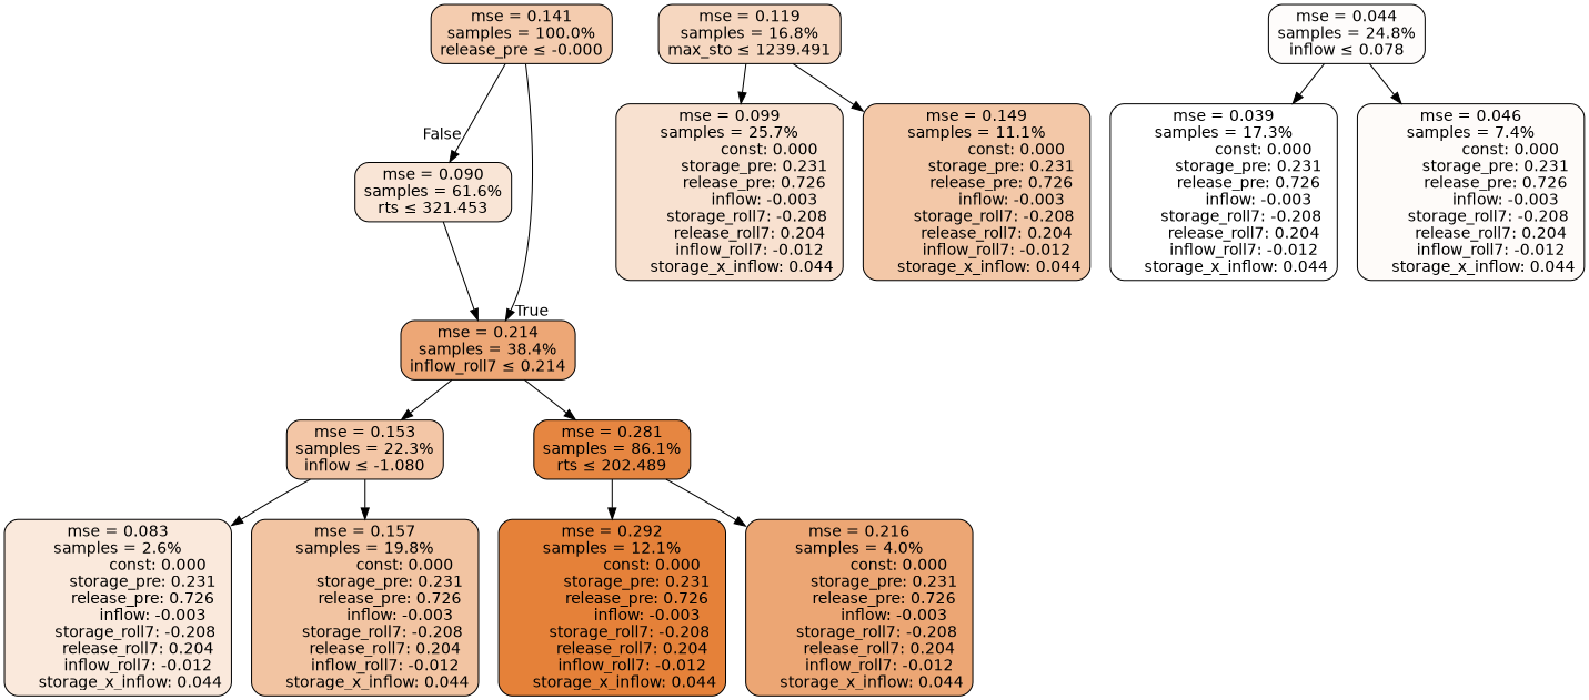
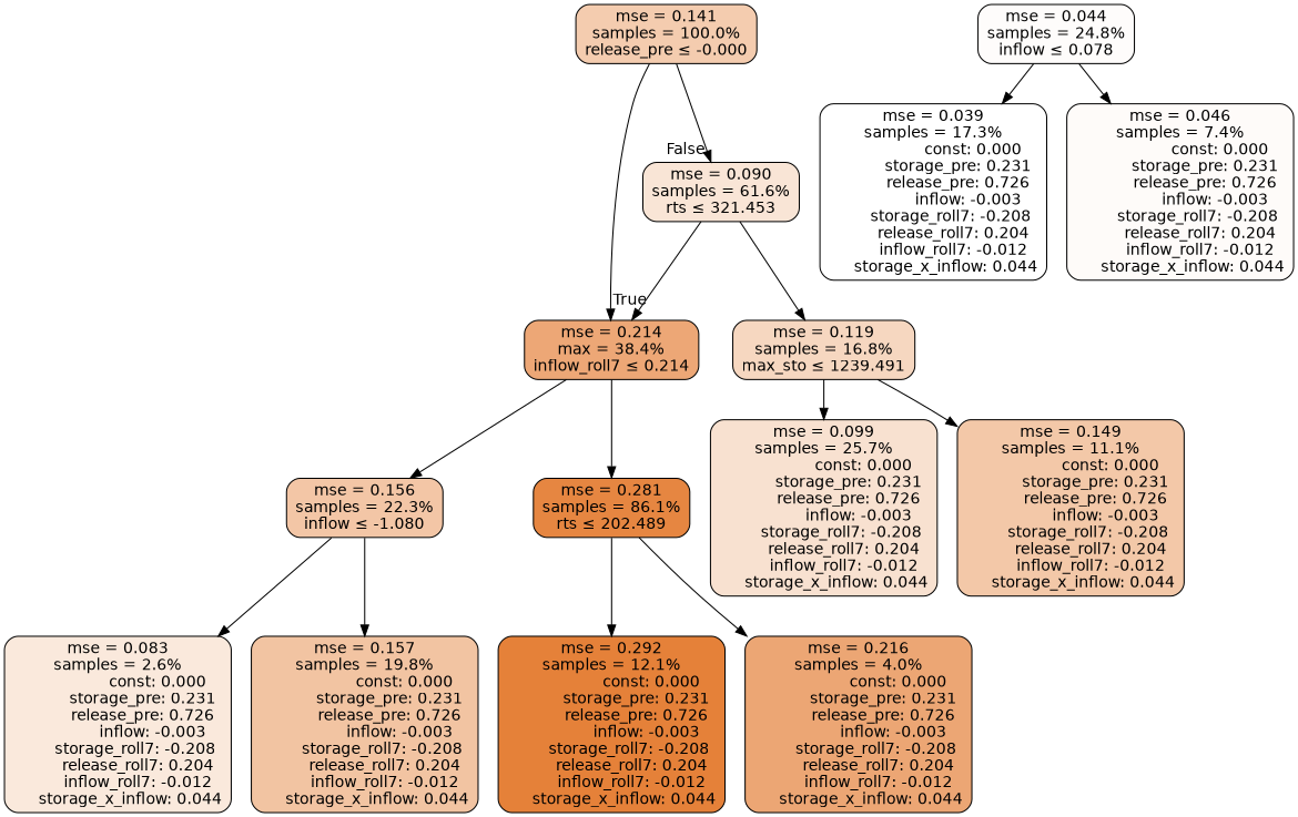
  digraph {
    node [color=black fontname=helvetica shape=rectangle style="filled, rounded"]
    edge [fontname=helvetica]
    n1 [fillcolor="#f4ccaf" label="mse = 0.141\nsamples = 100.0%\nrelease_pre &le; -0.000"]
    n2 [fillcolor="#f9e5d6" label="mse = 0.090\nsamples = 61.6%\nrts &le; 321.453"]
-   n3 [fillcolor="#eda776" label="mse = 0.214\nsamples = 38.4%\ninflow_roll7 &le; 0.214"]
+   n3 [fillcolor="#eda776" label="mse = 0.214\nmax = 38.4%\ninflow_roll7 &le; 0.214"]
    n4 [fillcolor="#f6d7c0" label="mse = 0.119\nsamples = 16.8%\nmax_sto &le; 1239.491"]
-   n5 [fillcolor="#f3c6a6" label="mse = 0.153\nsamples = 22.3%\ninflow &le; -1.080"]
+   n5 [fillcolor="#f3c6a6" label="mse = 0.156\nsamples = 22.3%\ninflow &le; -1.080"]
    n6 [fillcolor="#e68641" label="mse = 0.281\nsamples = 86.1%\nrts &le; 202.489"]
    n7 [fillcolor="#f8e1d0" label="mse = 0.099\nsamples = 25.7%\n                const: 0.000\n          storage_pre: 0.231\n          release_pre: 0.726\n              inflow: -0.003\n       storage_roll7: -0.208\n        release_roll7: 0.204\n        inflow_roll7: -0.012\n     storage_x_inflow: 0.044"]
    n8 [fillcolor="#f3c8a8" label="mse = 0.149\nsamples = 11.1%\n                const: 0.000\n          storage_pre: 0.231\n          release_pre: 0.726\n              inflow: -0.003\n       storage_roll7: -0.208\n        release_roll7: 0.204\n        inflow_roll7: -0.012\n     storage_x_inflow: 0.044"]
    n9 [fillcolor="#fefcfb" label="mse = 0.044\nsamples = 24.8%\ninflow &le; 0.078"]
    n10 [fillcolor="#ffffff" label="mse = 0.039\nsamples = 17.3%\n                const: 0.000\n          storage_pre: 0.231\n          release_pre: 0.726\n              inflow: -0.003\n       storage_roll7: -0.208\n        release_roll7: 0.204\n        inflow_roll7: -0.012\n     storage_x_inflow: 0.044"]
    n11 [fillcolor="#fefbf9" label="mse = 0.046\nsamples = 7.4%\n                const: 0.000\n          storage_pre: 0.231\n          release_pre: 0.726\n              inflow: -0.003\n       storage_roll7: -0.208\n        release_roll7: 0.204\n        inflow_roll7: -0.012\n     storage_x_inflow: 0.044"]
    n12 [fillcolor="#fae9dc" label="mse = 0.083\nsamples = 2.6%\n                const: 0.000\n          storage_pre: 0.231\n          release_pre: 0.726\n              inflow: -0.003\n       storage_roll7: -0.208\n        release_roll7: 0.204\n        inflow_roll7: -0.012\n     storage_x_inflow: 0.044"]
    n13 [fillcolor="#f2c4a2" label="mse = 0.157\nsamples = 19.8%\n                const: 0.000\n          storage_pre: 0.231\n          release_pre: 0.726\n              inflow: -0.003\n       storage_roll7: -0.208\n        release_roll7: 0.204\n        inflow_roll7: -0.012\n     storage_x_inflow: 0.044"]
    n14 [fillcolor="#e58139" label="mse = 0.292\nsamples = 12.1%\n                const: 0.000\n          storage_pre: 0.231\n          release_pre: 0.726\n              inflow: -0.003\n       storage_roll7: -0.208\n        release_roll7: 0.204\n        inflow_roll7: -0.012\n     storage_x_inflow: 0.044"]
    n15 [fillcolor="#eca674" label="mse = 0.216\nsamples = 4.0%\n                const: 0.000\n          storage_pre: 0.231\n          release_pre: 0.726\n              inflow: -0.003\n       storage_roll7: -0.208\n        release_roll7: 0.204\n        inflow_roll7: -0.012\n     storage_x_inflow: 0.044"]
    n1 -> n2 [headlabel=False labelangle=45 labeldistance=2.5]
    n1 -> n3 [headlabel=True labelangle=-45 labeldistance=2.5]
    n2 -> n3
+   n2 -> n4
    n3 -> n5
    n3 -> n6
    n4 -> n7
    n4 -> n8
    n5 -> n12
    n5 -> n13
    n6 -> n14
    n6 -> n15
    n9 -> n10
    n9 -> n11
  }
